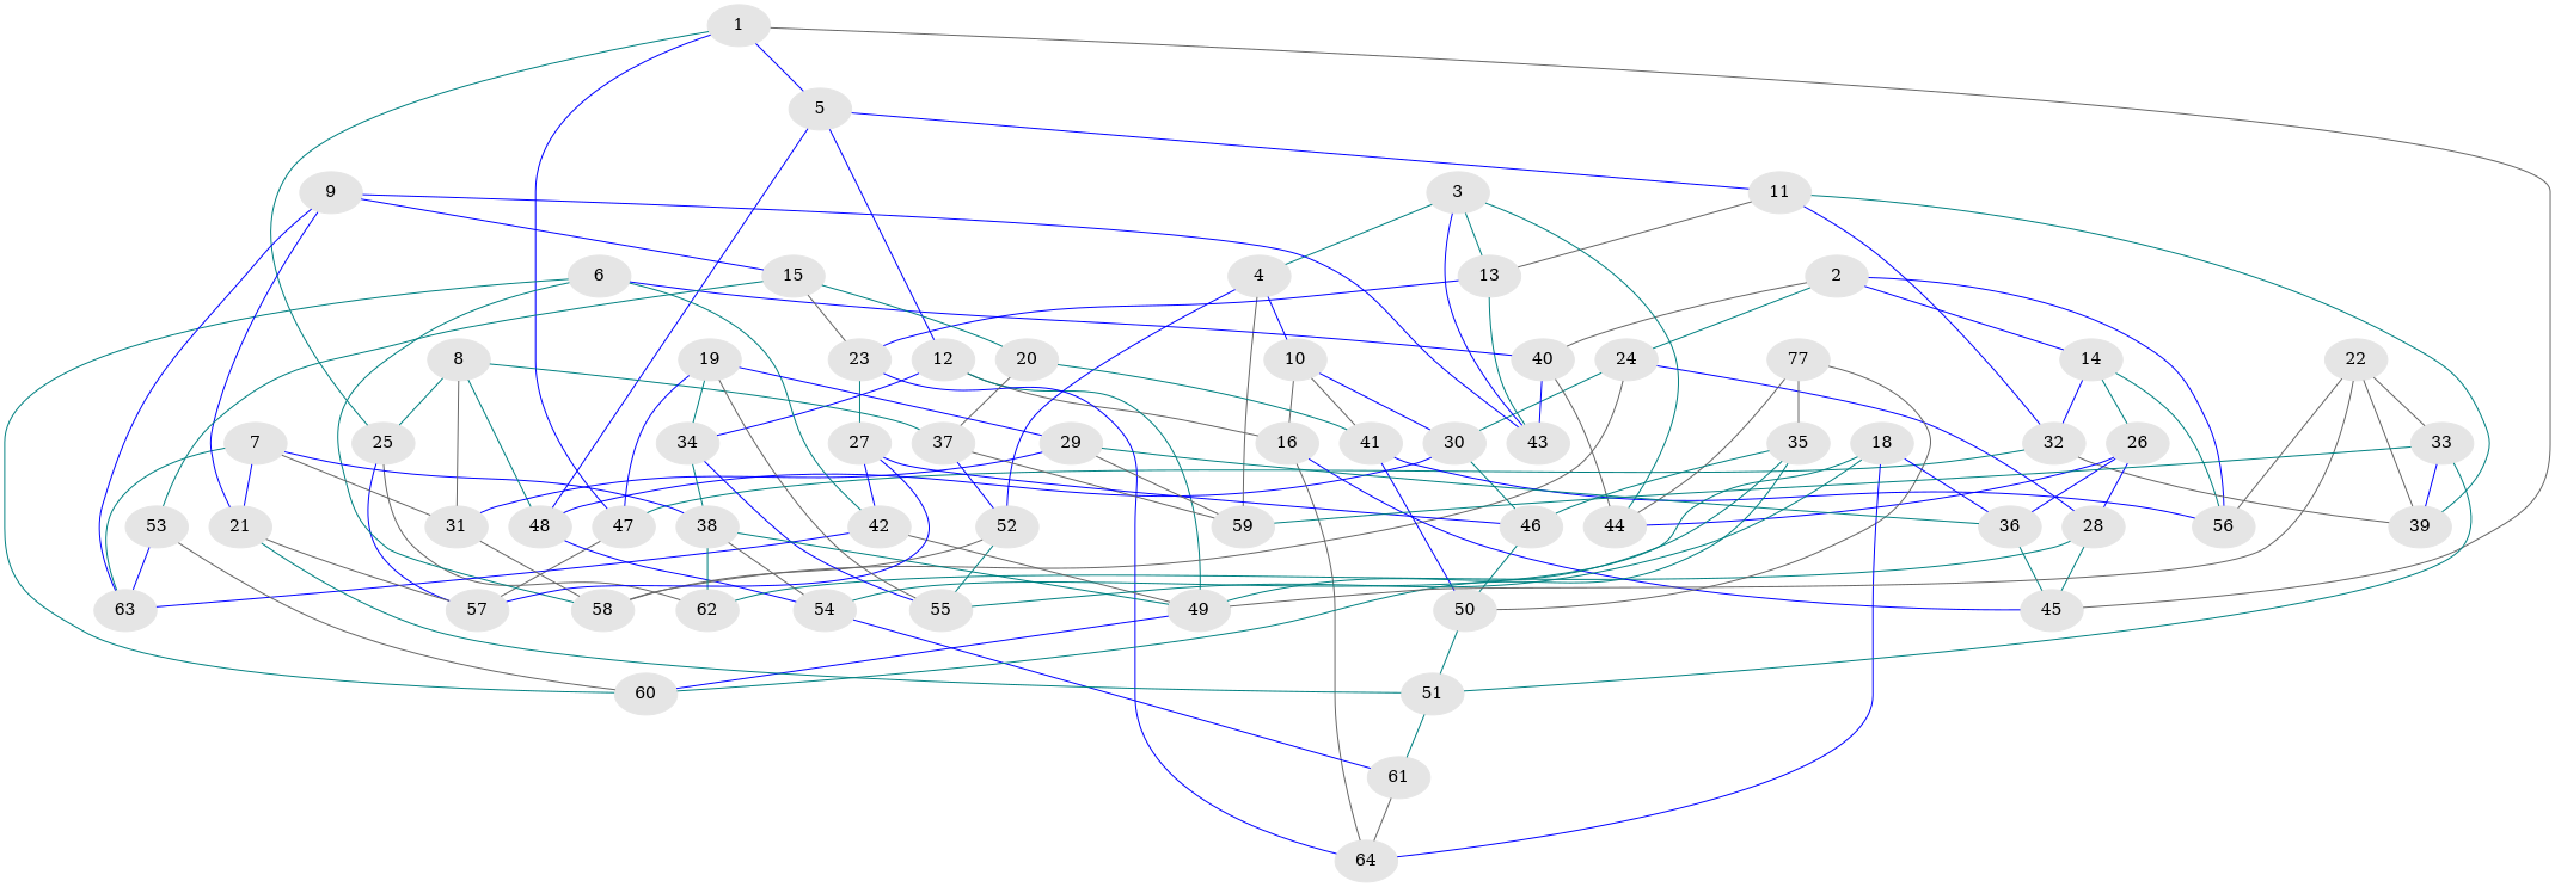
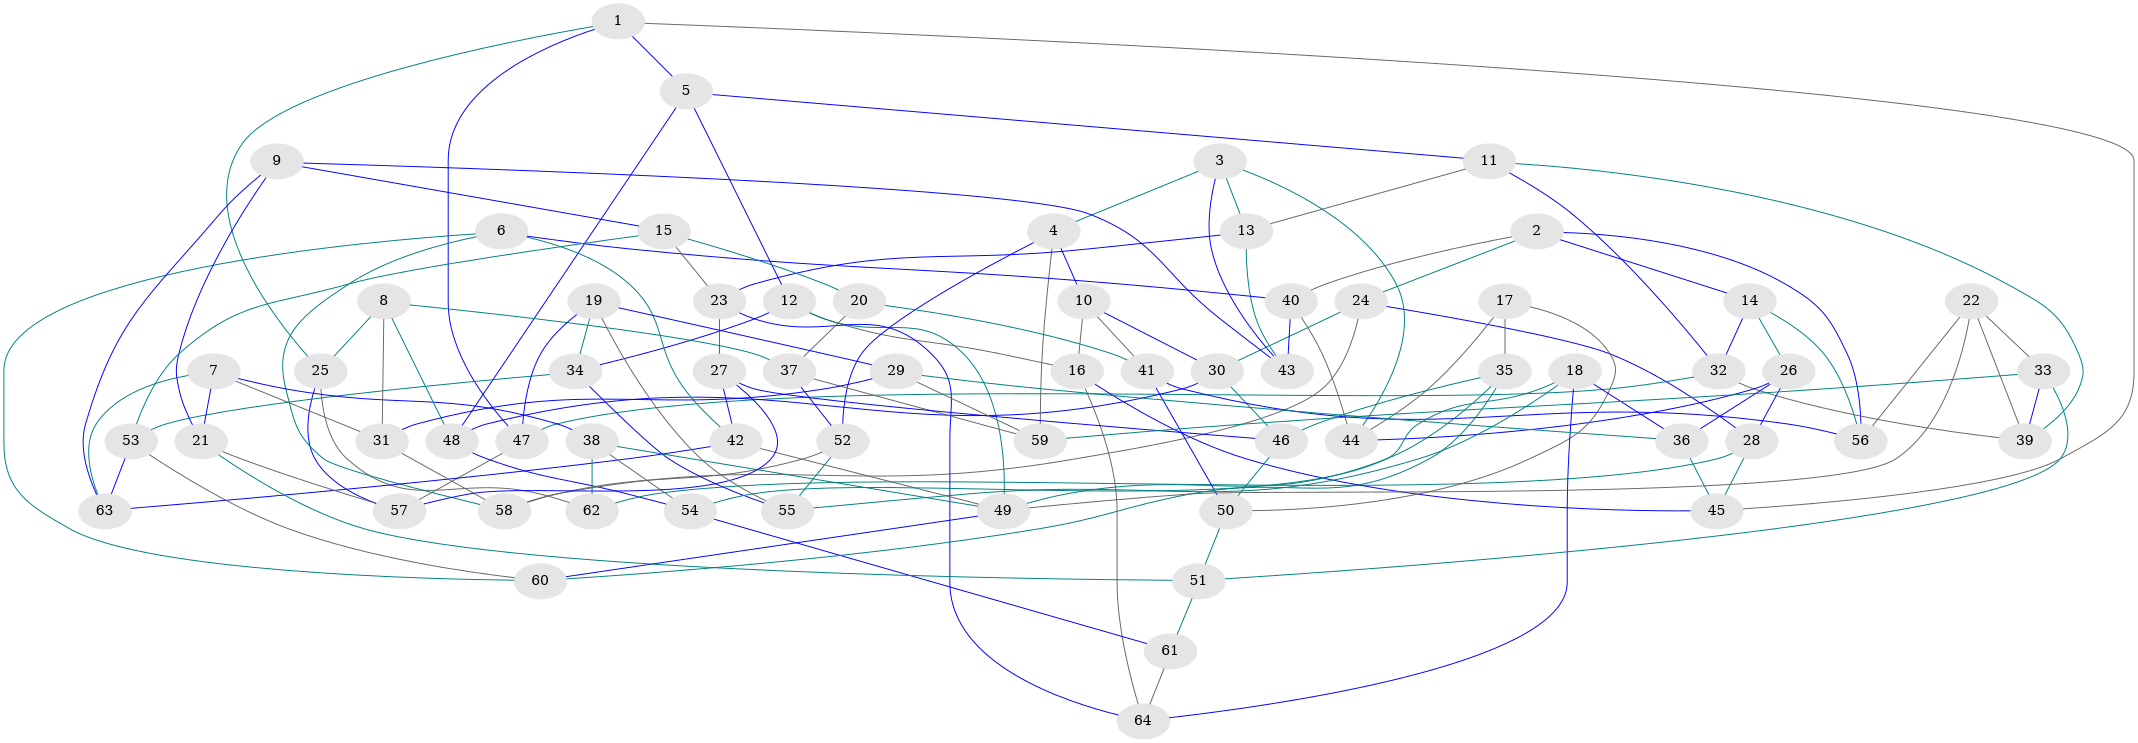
  graph {
    node [color=gray90 style=filled]
    edge [color=blue]
    1
    5
    25
    45
    47
    11
    12
    48
    57
    62
    2
    14
    24
    40
    56
    32
    26
    58
    30
    28
    43
    44
    3
    4
    13
    10
    52
    59
    23
    16
    41
    55
    39
    34
    49
    54
    6
    42
    60
    63
    7
    21
    31
    38
    51
    8
    37
    9
    15
    20
    53
    64
    46
    50
    27
    36
-   17 [label=77]
+   17
    35
    18
    61
    19
    29
    22
    33
    1 -- 5
    1 -- 25 [color=teal]
    1 -- 45 [color=gray40]
    1 -- 47
    5 -- 11
    5 -- 12
    5 -- 48
    25 -- 57
    25 -- 62 [color=gray40]
    47 -- 57 [color=gray40]
    11 -- 32
    11 -- 13 [color=gray40]
    11 -- 39 [color=teal]
    12 -- 16 [color=gray40]
    12 -- 34
    12 -- 49 [color=teal]
    48 -- 54
    2 -- 14
    2 -- 24 [color=teal]
    2 -- 40 [color=gray40]
    2 -- 56
    14 -- 56 [color=teal]
    14 -- 32
    14 -- 26 [color=teal]
    24 -- 58 [color=gray40]
    24 -- 30 [color=teal]
    24 -- 28
    40 -- 43
    40 -- 44 [color=gray40]
    32 -- 47 [color=teal]
    32 -- 39 [color=gray40]
    26 -- 28
    26 -- 44
    26 -- 36
    30 -- 48
    30 -- 46 [color=teal]
    28 -- 45 [color=teal]
    28 -- 62 [color=teal]
    3 -- 43
    3 -- 44 [color=teal]
    3 -- 4 [color=teal]
    3 -- 13 [color=teal]
    4 -- 10
    4 -- 52
    4 -- 59 [color=gray40]
    13 -- 43 [color=teal]
    13 -- 23
    10 -- 30
    10 -- 16 [color=gray40]
    10 -- 41 [color=gray40]
    52 -- 58 [color=gray40]
    52 -- 55 [color=teal]
    23 -- 64
    23 -- 27 [color=teal]
    16 -- 45
    16 -- 64 [color=gray40]
    41 -- 56
    41 -- 50
    34 -- 55
-   34 -- 38 [color=teal]
+   34 -- 53 [color=teal]
    49 -- 60
    54 -- 61
    6 -- 40
    6 -- 58 [color=teal]
    6 -- 42 [color=teal]
    6 -- 60 [color=teal]
    42 -- 49 [color=gray40]
    42 -- 63
    7 -- 63 [color=teal]
    7 -- 21
    7 -- 31 [color=gray40]
    7 -- 38
    21 -- 57 [color=gray40]
    21 -- 51 [color=teal]
    31 -- 58 [color=gray40]
    38 -- 62 [color=teal]
    38 -- 49 [color=teal]
    38 -- 54 [color=gray40]
    51 -- 61 [color=teal]
    8 -- 25 [color=teal]
    8 -- 48 [color=teal]
    8 -- 31 [color=gray40]
    8 -- 37 [color=teal]
    37 -- 52
    37 -- 59 [color=gray40]
    9 -- 43
    9 -- 63
    9 -- 21
    9 -- 15
    15 -- 23 [color=gray40]
    15 -- 20 [color=teal]
    15 -- 53 [color=teal]
    20 -- 41 [color=teal]
    20 -- 37 [color=gray40]
    53 -- 60 [color=gray40]
    53 -- 63
    46 -- 50 [color=teal]
    50 -- 51 [color=teal]
    27 -- 57
    27 -- 42
    27 -- 46
    36 -- 45 [color=teal]
    17 -- 44 [color=gray40]
    17 -- 50 [color=gray40]
    17 -- 35 [color=gray40]
    35 -- 49 [color=teal]
    35 -- 60 [color=teal]
    35 -- 46 [color=teal]
    18 -- 55 [color=teal]
    18 -- 54 [color=teal]
    18 -- 64
    18 -- 36
    61 -- 64 [color=gray40]
    19 -- 47
    19 -- 55 [color=gray40]
    19 -- 34 [color=teal]
    19 -- 29
    29 -- 59 [color=gray40]
    29 -- 31
    29 -- 36 [color=teal]
    22 -- 56 [color=gray40]
    22 -- 39 [color=gray40]
    22 -- 49 [color=gray40]
    22 -- 33 [color=gray40]
    33 -- 59 [color=teal]
    33 -- 39
    33 -- 51 [color=teal]
  }
